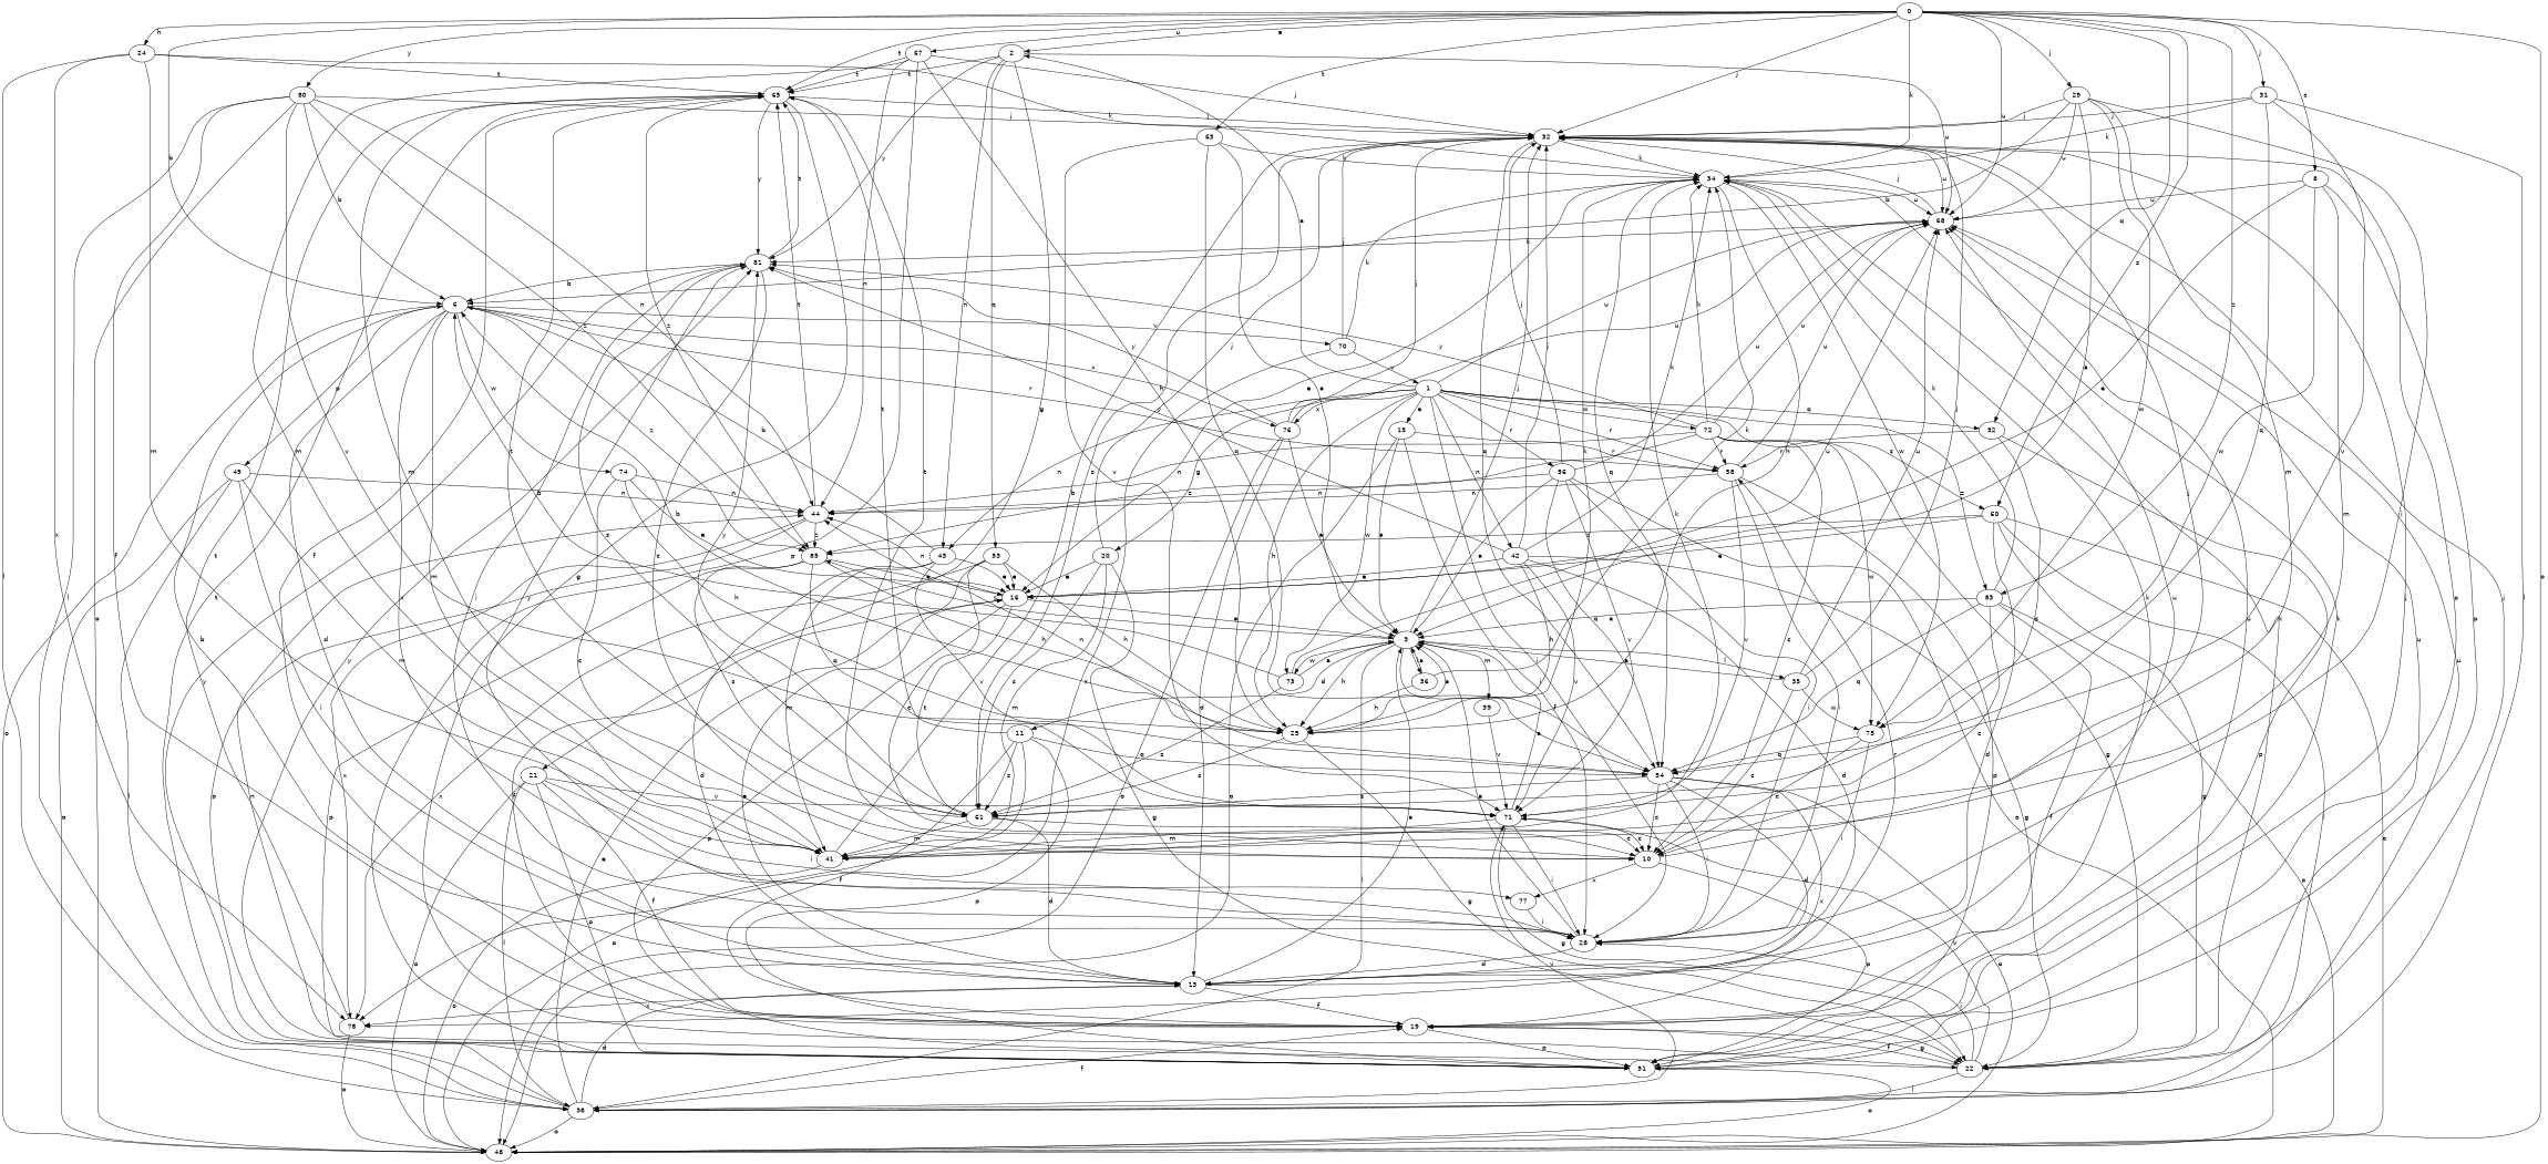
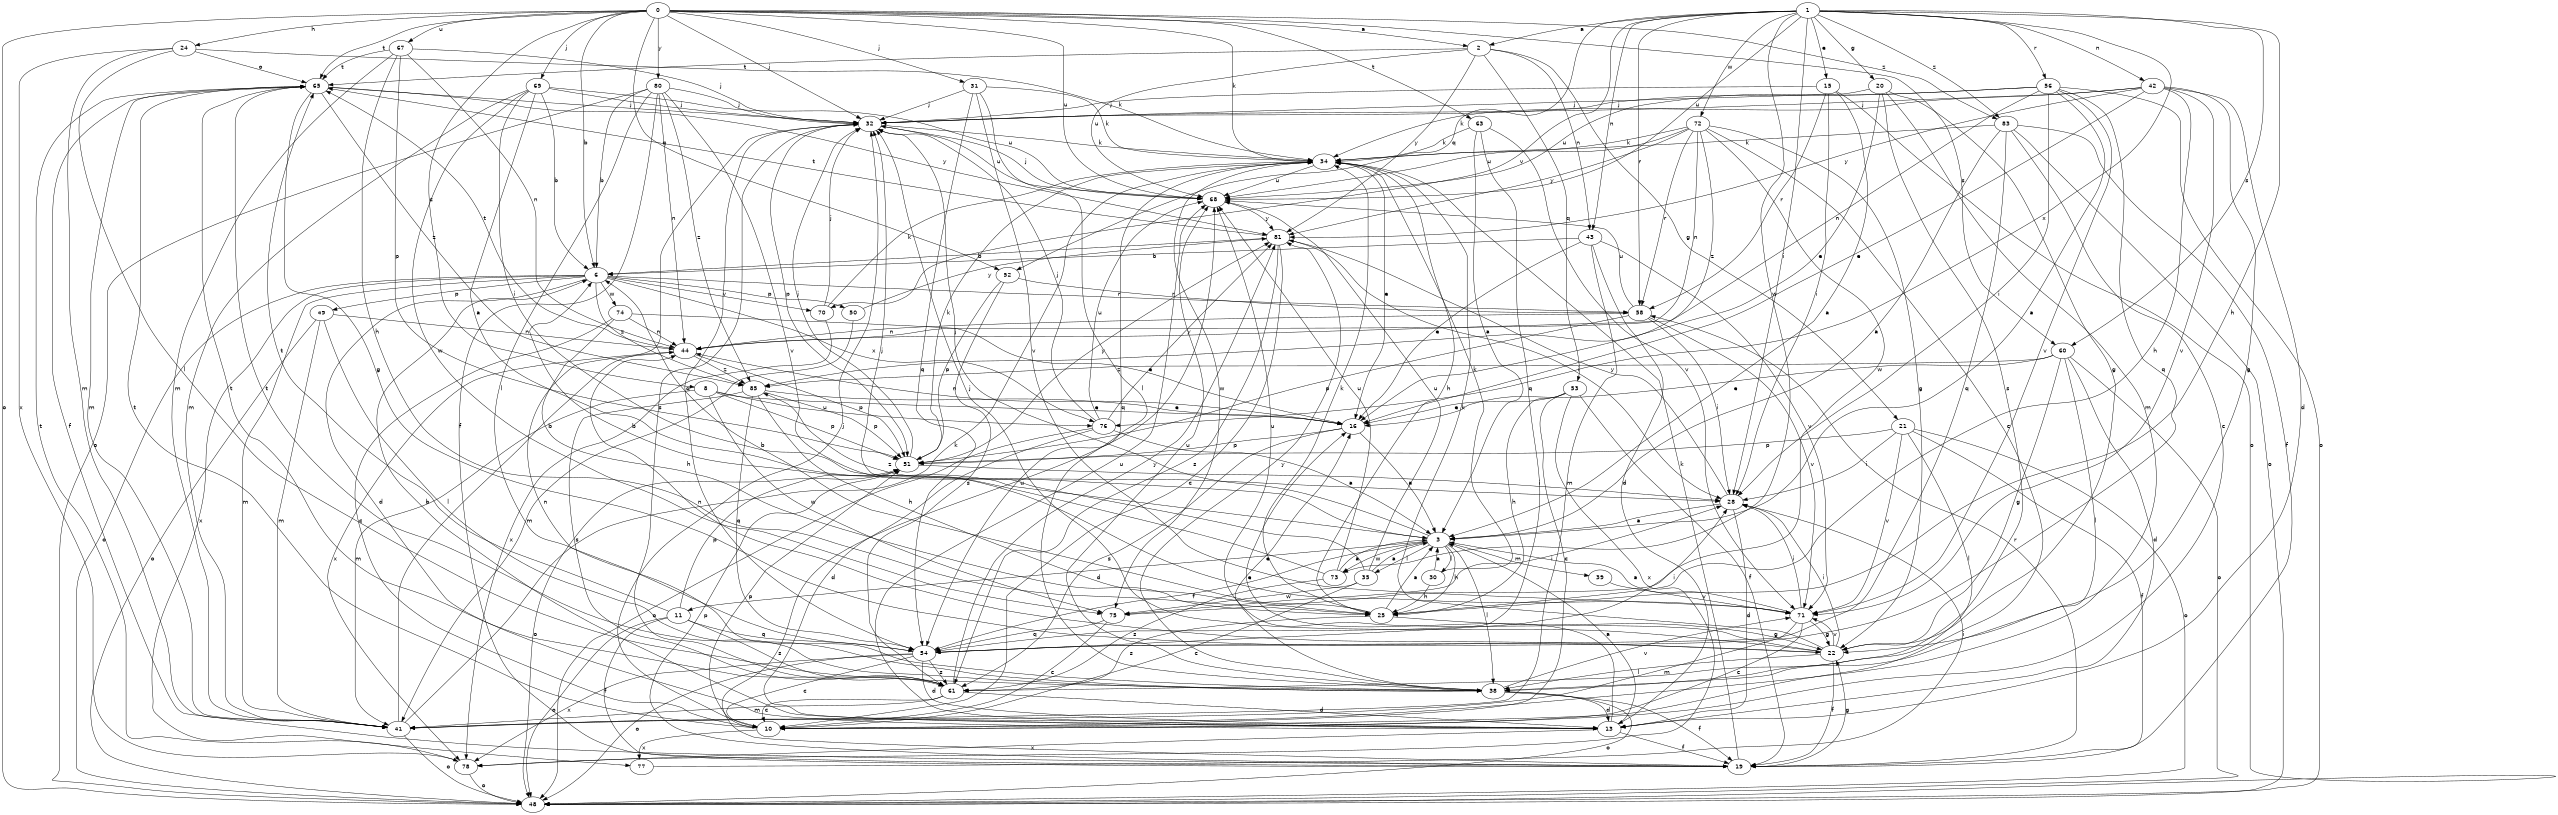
  strict digraph {
    fontname="DejaVu Sans"
    node [fontname="DejaVu Sans"]
    edge [fontname="DejaVu Sans"]
    0
    2
    6
    8
    24
-   29
+   29 [label=69]
    31
    32
    34
    48
    52
    60
    63
    65
    67
    68
    80
    83
    43
    21
    53
    81
    58
    70
    76
    85
    13
    41
    49
+   50
    74
    77
    16
    51
    75
    38
    78
    28
    3
    54
    71
    61
    25
    22
    19
    44
    10
    1
    15
    20
    42
    56
    72
    73
    11
    35
-   36
+   36 [label=30]
    39
    0 -> 2 [label=a]
    0 -> 6 [label=b]
    0 -> 8 [label=c]
    0 -> 24 [label=h]
    0 -> 29 [label=j]
    0 -> 31 [label=j]
    0 -> 32 [label=j]
    0 -> 34 [label=k]
    0 -> 48 [label=o]
    0 -> 52 [label=q]
    0 -> 60 [label=s]
    0 -> 63 [label=t]
    0 -> 65 [label=t]
    0 -> 67 [label=u]
    0 -> 68 [label=u]
    0 -> 80 [label=y]
    0 -> 83 [label=z]
    2 -> 65 [label=t]
    2 -> 68 [label=u]
    2 -> 43 [label=n]
    2 -> 21 [label=g]
    2 -> 53 [label=q]
    2 -> 81 [label=y]
    6 -> 48 [label=o]
    6 -> 58 [label=r]
    6 -> 70 [label=v]
    6 -> 76 [label=x]
    6 -> 85 [label=z]
    6 -> 13 [label=d]
    6 -> 41 [label=m]
    6 -> 49 [label=p]
+   6 -> 50 [label=p]
    6 -> 74 [label=w]
    6 -> 77 [label=x]
-   8 -> 68 [label=u]
+   8 -> 76 [label=u]
    8 -> 41 [label=m]
    8 -> 16 [label=e]
    8 -> 51 [label=p]
    8 -> 75 [label=w]
    24 -> 34 [label=k]
-   24 -> 65 [label=t]
+   24 -> 65 [label=o]
    24 -> 41 [label=m]
    24 -> 38 [label=l]
    24 -> 78 [label=x]
    29 -> 6 [label=b]
    29 -> 32 [label=j]
    29 -> 68 [label=u]
    29 -> 41 [label=m]
    29 -> 75 [label=w]
    29 -> 28 [label=i]
    29 -> 3 [label=a]
    31 -> 32 [label=j]
    31 -> 34 [label=k]
    31 -> 38 [label=l]
    31 -> 54 [label=q]
    31 -> 71 [label=v]
    32 -> 34 [label=k]
    32 -> 68 [label=u]
    32 -> 51 [label=p]
    32 -> 54 [label=q]
    32 -> 61 [label=s]
    34 -> 68 [label=u]
    34 -> 16 [label=e]
    34 -> 75 [label=w]
    34 -> 54 [label=q]
    34 -> 25 [label=h]
    52 -> 58 [label=r]
    52 -> 51 [label=p]
    52 -> 61 [label=s]
    60 -> 48 [label=o]
    60 -> 85 [label=z]
    60 -> 13 [label=d]
    60 -> 16 [label=e]
    60 -> 38 [label=l]
    60 -> 22 [label=g]
    63 -> 34 [label=k]
    63 -> 3 [label=a]
    63 -> 54 [label=q]
    63 -> 71 [label=v]
    65 -> 32 [label=j]
    65 -> 81 [label=y]
    65 -> 85 [label=z]
    65 -> 41 [label=m]
    65 -> 22 [label=g]
    65 -> 19 [label=f]
    67 -> 32 [label=j]
    67 -> 65 [label=t]
    67 -> 41 [label=m]
    67 -> 51 [label=p]
    67 -> 25 [label=h]
    67 -> 44 [label=n]
    68 -> 32 [label=j]
-   68 -> 81 [label=k]
+   68 -> 81 [label=y]
    80 -> 6 [label=b]
    80 -> 32 [label=j]
    80 -> 48 [label=o]
    80 -> 85 [label=z]
    80 -> 38 [label=l]
    80 -> 71 [label=v]
    80 -> 19 [label=f]
    80 -> 44 [label=n]
    83 -> 34 [label=k]
    83 -> 48 [label=o]
    83 -> 3 [label=a]
    83 -> 54 [label=q]
    83 -> 19 [label=f]
    83 -> 10 [label=c]
    43 -> 6 [label=b]
    43 -> 13 [label=d]
    43 -> 41 [label=m]
    43 -> 16 [label=e]
    43 -> 71 [label=v]
    21 -> 48 [label=o]
    21 -> 51 [label=p]
    21 -> 38 [label=l]
    21 -> 28 [label=i]
    21 -> 71 [label=v]
    21 -> 19 [label=f]
    53 -> 16 [label=e]
    53 -> 78 [label=x]
    53 -> 25 [label=h]
    53 -> 19 [label=f]
    53 -> 10 [label=c]
    81 -> 6 [label=b]
    81 -> 65 [label=t]
    81 -> 28 [label=i]
    81 -> 61 [label=s]
    81 -> 10 [label=c]
    58 -> 68 [label=u]
    58 -> 51 [label=p]
    58 -> 28 [label=i]
    58 -> 71 [label=v]
    58 -> 44 [label=n]
    70 -> 32 [label=j]
    70 -> 34 [label=k]
    70 -> 78 [label=x]
    76 -> 32 [label=j]
    76 -> 48 [label=o]
    76 -> 68 [label=u]
    76 -> 81 [label=y]
    76 -> 13 [label=d]
    76 -> 3 [label=a]
    85 -> 16 [label=e]
    85 -> 51 [label=p]
    85 -> 54 [label=q]
    85 -> 61 [label=s]
    85 -> 25 [label=h]
    13 -> 6 [label=b]
    13 -> 68 [label=u]
    13 -> 16 [label=e]
    13 -> 78 [label=x]
    13 -> 3 [label=a]
    13 -> 19 [label=f]
    41 -> 32 [label=b]
    41 -> 34 [label=k]
    41 -> 48 [label=o]
    49 -> 48 [label=o]
    49 -> 41 [label=m]
    49 -> 38 [label=l]
    49 -> 44 [label=n]
+   50 -> 81 [label=y]
+   50 -> 41 [label=m]
    74 -> 16 [label=e]
    74 -> 25 [label=h]
    74 -> 44 [label=n]
    74 -> 10 [label=c]
    77 -> 28 [label=i]
    16 -> 51 [label=p]
    16 -> 3 [label=a]
-   16 -> 61 [label=t]
+   16 -> 61 [label=s]
    16 -> 44 [label=n]
    51 -> 32 [label=j]
    51 -> 34 [label=k]
    51 -> 48 [label=o]
    51 -> 81 [label=y]
-   49 -> 28 [label=i]
+   51 -> 28 [label=i]
    75 -> 28 [label=i]
    75 -> 54 [label=q]
    75 -> 10 [label=c]
    38 -> 48 [label=o]
    38 -> 65 [label=t]
    38 -> 68 [label=u]
    38 -> 81 [label=y]
    38 -> 13 [label=d]
    38 -> 16 [label=e]
    38 -> 71 [label=v]
    38 -> 19 [label=f]
    78 -> 48 [label=o]
    78 -> 65 [label=t]
    28 -> 81 [label=y]
    28 -> 13 [label=d]
    28 -> 3 [label=a]
    3 -> 32 [label=j]
    3 -> 85 [label=z]
    3 -> 38 [label=l]
    3 -> 54 [label=f]
    3 -> 25 [label=h]
    3 -> 73 [label=w]
    3 -> 11 [label=d]
    3 -> 35 [label=l]
    3 -> 36 [label=l]
    3 -> 39 [label=m]
    54 -> 48 [label=o]
    54 -> 13 [label=d]
    54 -> 78 [label=x]
    54 -> 28 [label=i]
    54 -> 61 [label=s]
    54 -> 44 [label=n]
    54 -> 10 [label=c]
    71 -> 41 [label=m]
    71 -> 28 [label=i]
    71 -> 3 [label=a]
    71 -> 22 [label=g]
    71 -> 10 [label=c]
    61 -> 65 [label=t]
    61 -> 81 [label=y]
    61 -> 13 [label=d]
    61 -> 41 [label=m]
    61 -> 10 [label=c]
    25 -> 6 [label=b]
    25 -> 34 [label=k]
    25 -> 3 [label=a]
    25 -> 61 [label=s]
    25 -> 22 [label=g]
    22 -> 32 [label=j]
    22 -> 34 [label=k]
    22 -> 68 [label=u]
    22 -> 38 [label=l]
    22 -> 28 [label=i]
    22 -> 71 [label=v]
    22 -> 19 [label=f]
    22 -> 44 [label=n]
    19 -> 34 [label=k]
    19 -> 68 [label=u]
    19 -> 58 [label=r]
    19 -> 51 [label=p]
    19 -> 22 [label=g]
    44 -> 65 [label=t]
    44 -> 85 [label=z]
    44 -> 51 [label=p]
    44 -> 78 [label=x]
    10 -> 32 [label=j]
    10 -> 65 [label=t]
    10 -> 77 [label=x]
    10 -> 51 [label=p]
    1 -> 2 [label=a]
    1 -> 52 [label=q]
    1 -> 60 [label=s]
    1 -> 68 [label=u]
    1 -> 83 [label=z]
    1 -> 43 [label=n]
    1 -> 58 [label=r]
-   70 -> 1 [label=v]
+   1 -> 70 [label=v]
    1 -> 76 [label=x]
    1 -> 28 [label=i]
    1 -> 25 [label=h]
    1 -> 15 [label=e]
    1 -> 20 [label=g]
    1 -> 42 [label=n]
    1 -> 56 [label=r]
    1 -> 72 [label=w]
    1 -> 73 [label=w]
+   15 -> 32 [label=j]
    15 -> 48 [label=o]
    15 -> 58 [label=r]
    15 -> 28 [label=i]
    15 -> 3 [label=a]
    20 -> 32 [label=j]
    20 -> 41 [label=m]
    20 -> 16 [label=e]
    20 -> 61 [label=s]
    20 -> 22 [label=g]
    42 -> 32 [label=j]
    42 -> 34 [label=k]
    42 -> 81 [label=y]
    42 -> 13 [label=d]
    42 -> 16 [label=e]
    42 -> 71 [label=v]
    42 -> 25 [label=h]
    42 -> 22 [label=g]
    56 -> 32 [label=j]
    56 -> 48 [label=o]
    56 -> 68 [label=u]
    56 -> 28 [label=i]
    56 -> 3 [label=a]
    56 -> 54 [label=q]
    56 -> 71 [label=v]
    56 -> 44 [label=n]
    72 -> 34 [label=k]
    72 -> 68 [label=u]
    72 -> 81 [label=y]
    72 -> 58 [label=r]
    72 -> 85 [label=z]
    72 -> 75 [label=w]
    72 -> 22 [label=g]
    72 -> 44 [label=n]
    72 -> 10 [label=c]
    73 -> 6 [label=b]
    73 -> 68 [label=u]
    73 -> 3 [label=a]
    73 -> 61 [label=s]
    11 -> 48 [label=o]
    11 -> 65 [label=t]
    11 -> 51 [label=p]
    11 -> 54 [label=q]
    11 -> 61 [label=s]
    11 -> 19 [label=f]
    35 -> 32 [label=j]
    35 -> 68 [label=u]
    35 -> 75 [label=w]
    35 -> 3 [label=a]
    35 -> 10 [label=c]
    36 -> 34 [label=k]
    36 -> 3 [label=a]
    36 -> 25 [label=h]
    39 -> 71 [label=v]
  }
